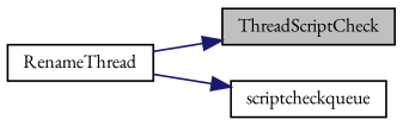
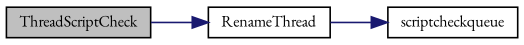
  digraph {
    fontname="EB Garamond"
    rankdir=LR
    node [color=black fillcolor=white fontname="EB Garamond" fontsize=10 shape=record style=filled]
    edge [color=midnightblue fontname="EB Garamond" fontsize=10 labelfontname=Helvetica labelfontsize=10 style=solid]
    n1 [fillcolor=grey75 fontcolor=black height=0.2 label=ThreadScriptCheck width=0.4]
    n2 [height=0.2 label=RenameThread width=0.4]
    n3 [height=0.2 label=scriptcheckqueue width=0.4]
-   n2 -> n1
+   n1 -> n2
    n2 -> n3
  }
